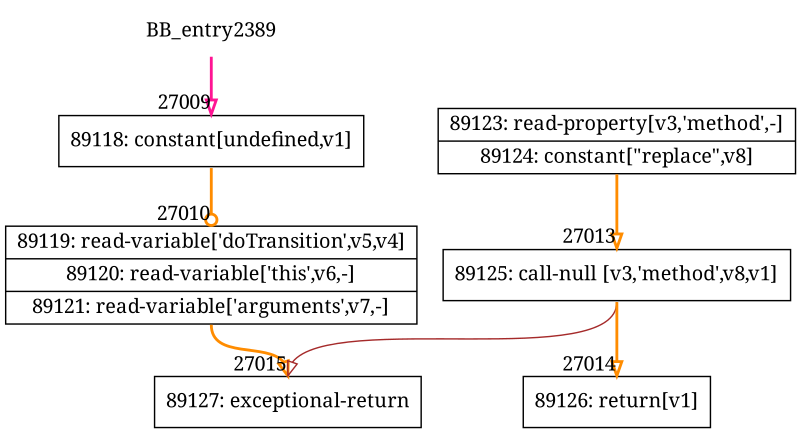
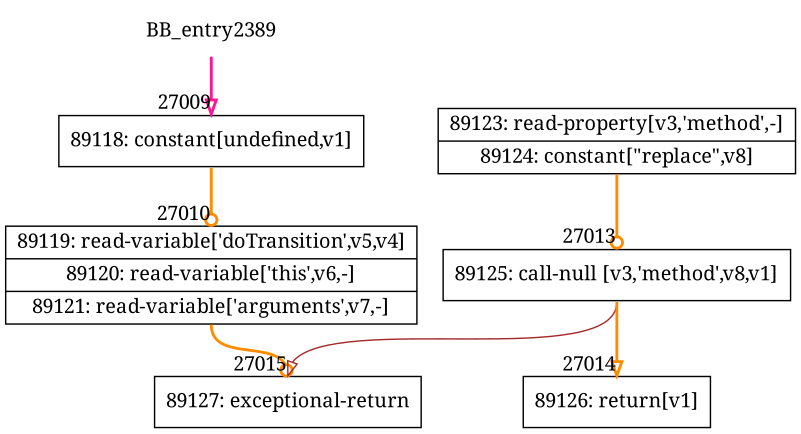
  digraph {
    fontname="Noto Serif"
    rankdir=TD
    node [fontname="Noto Serif" shape=record]
    edge [arrowhead=onormal color=darkorange fontname="Noto Serif" headport=n style=bold tailport=s]
    n1 [label=BB_entry2389 shape=none]
    n2 [label="{89118: constant[undefined,v1]}"]
    n3 [label="{89119: read-variable['doTransition',v5,v4]|89120: read-variable['this',v6,-]|89121: read-variable['arguments',v7,-]}"]
    n4 [label="{89127: exceptional-return}"]
    n5 [label="{89123: read-property[v3,'method',-]|89124: constant[\"replace\",v8]}"]
    n6 [label="{89125: call-null [v3,'method',v8,v1]}"]
    n7 [label="{89126: return[v1]}"]
    n1 -> n2 [color=deeppink headlabel="    27009"]
    n2 -> n3 [arrowhead=odot headlabel="      27010"]
-   n3 -> n4 [headlabel="      27015"]
-   n5 -> n6 [headlabel="      27013"]
+   n3 -> n4 [arrowhead=odot headlabel="      27015"]
+   n5 -> n6 [arrowhead=odot headlabel="      27013"]
    n6 -> n4 [color=brown style=solid]
    n6 -> n7 [headlabel="      27014"]
  }
